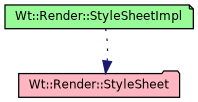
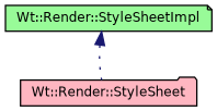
  digraph {
    node [color=black fontname=Helvetica fontsize=10 style=filled]
    n1 [fillcolor=palegreen fontcolor=black height=0.2 label="Wt::Render::StyleSheetImpl" shape=note width=0.4]
    n2 [fillcolor=lightpink height=0.2 label="Wt::Render::StyleSheet" shape=folder width=0.4]
-   n2 -> n1 [color=midnightblue dir=back fontname=Helvetica fontsize=10 labelfontname=Helvetica labelfontsize=10 style=dotted]
+   n1 -> n2 [color=midnightblue dir=back fontname=Helvetica fontsize=10 labelfontname=Helvetica labelfontsize=10 style=dotted]
  }
